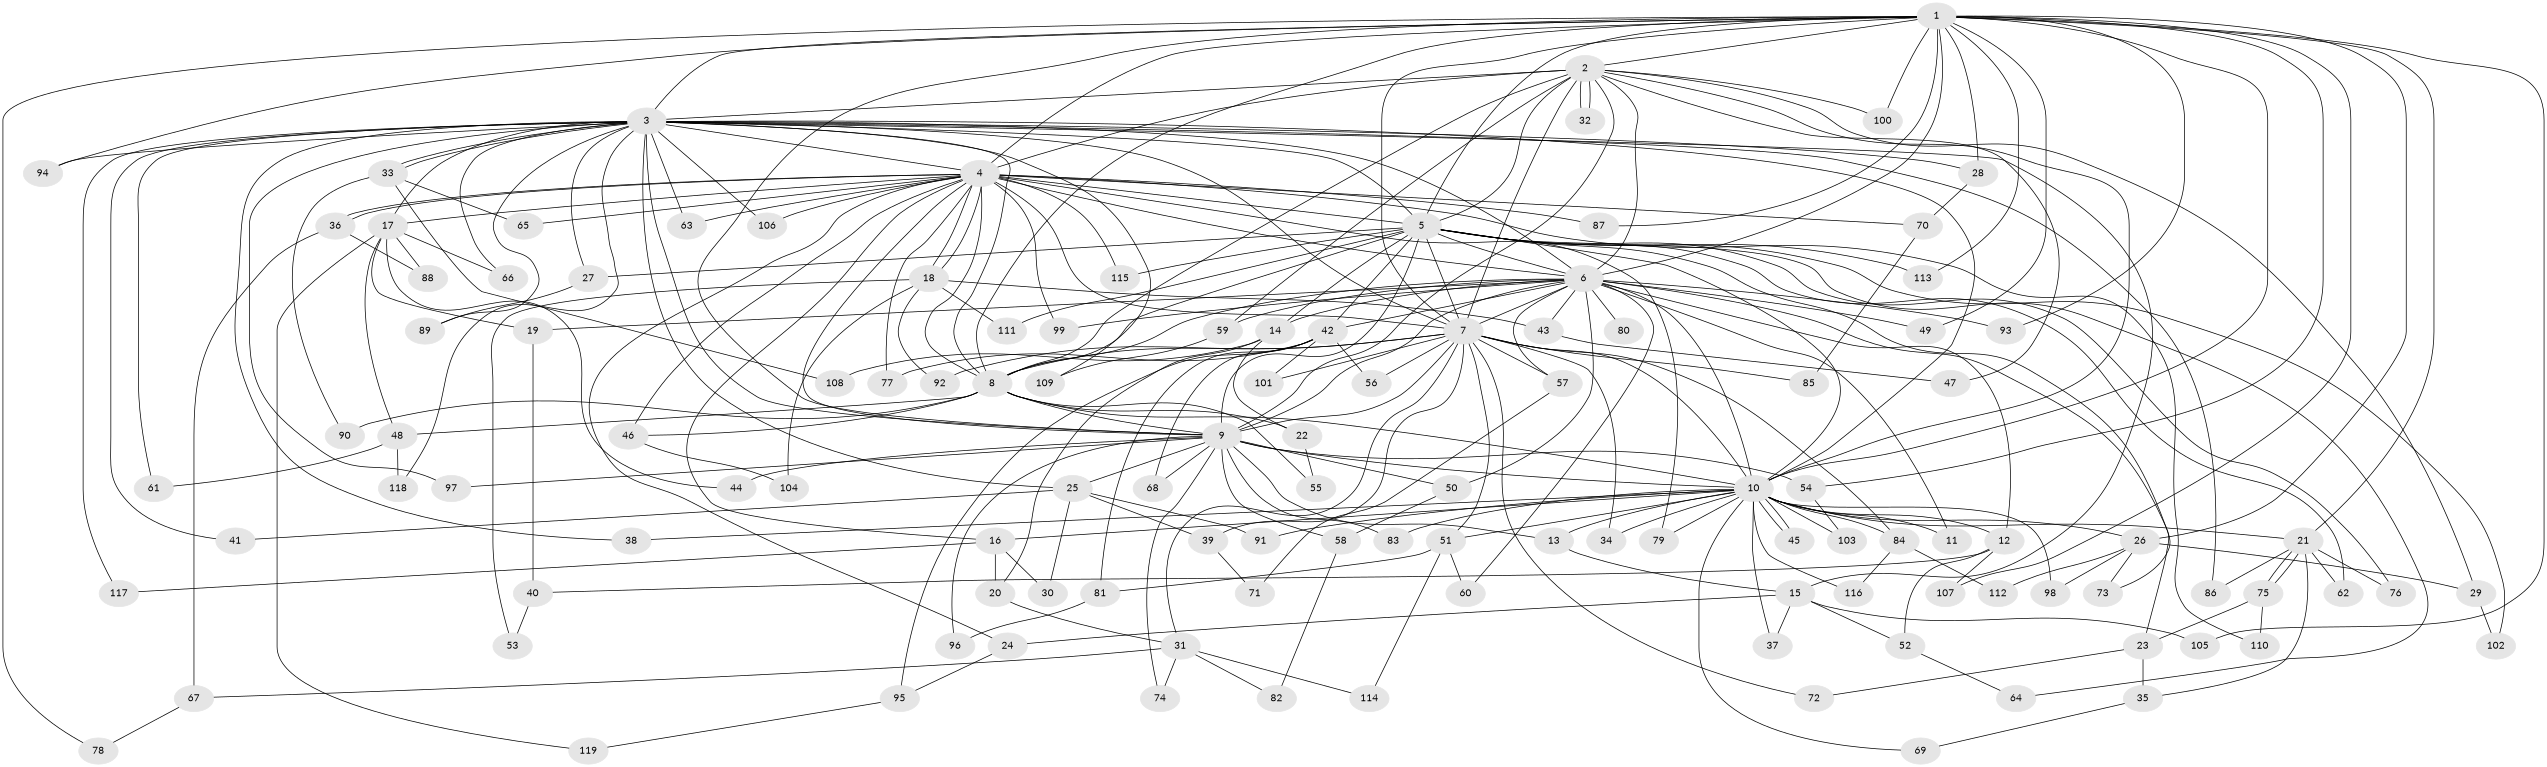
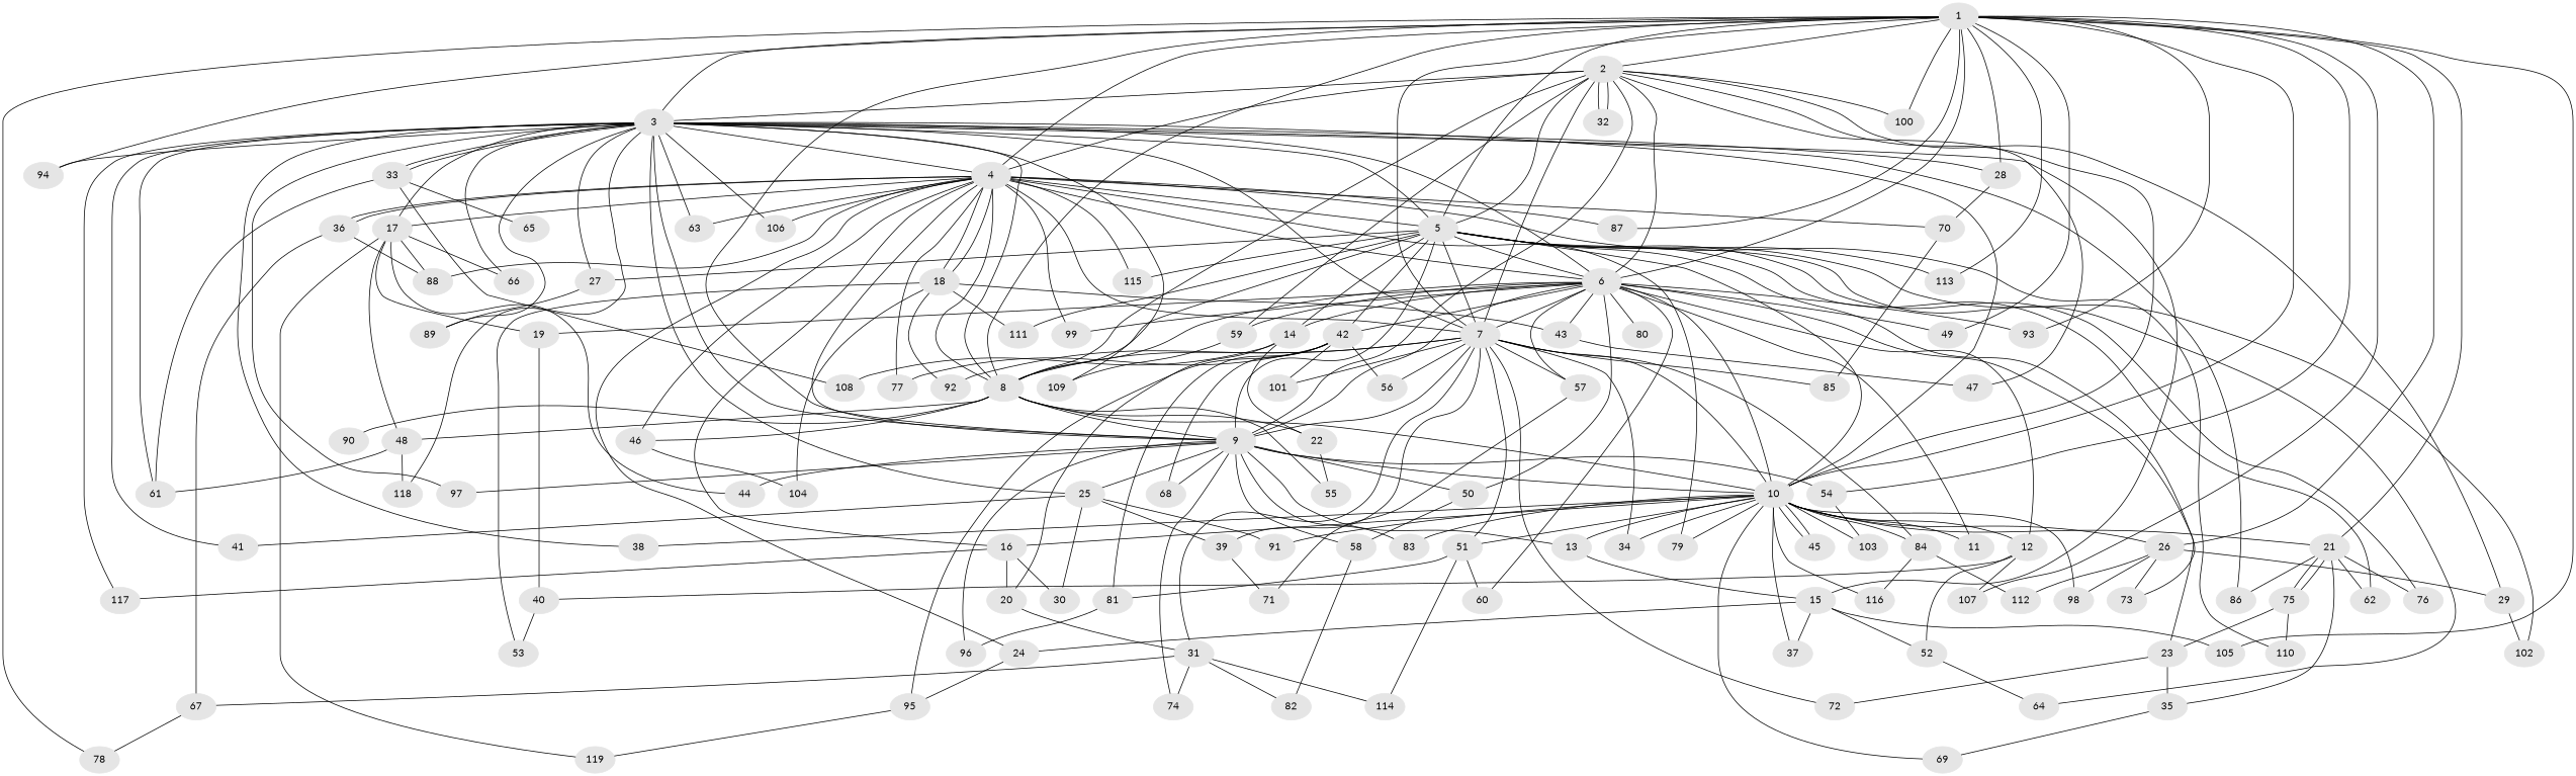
  graph {
    fontname=Lato
    node [color=gray90 fontname=Lato style=filled]
    edge [fontname=Lato]
    1
    2
    3
    4
    5
    6
    7
    8
    9
    10
    21
    26
    28
    49
    54
    78
    87
    93
    94
    100
    105
    107
    113
    29
    32
    47
    59
    15
    17
    25
    27
    33
    38
    41
    61
    63
    66
    86
    89
    97
    106
    109
    117
    118
    16
    18
    24
    36
    46
    65
    70
    77
    79
    99
    110
    115
    14
    42
    62
    64
    73
    76
    102
    111
    11
    12
    19
    23
    43
    50
    57
    60
    80
    31
    34
    39
    51
    56
    72
    84
    85
    92
    101
    22
    48
    55
    90
    13
    44
    58
    68
    74
    83
    96
    37
    45
    69
    91
    98
    103
    116
    35
    75
    112
    52
    88
    119
    30
    108
    20
    53
    104
    95
    67
    81
    40
    71
    82
    114
    1 -- 2
    1 -- 3
    1 -- 4
    1 -- 5
    1 -- 6
    1 -- 7
    1 -- 8
    1 -- 9
    1 -- 10
    1 -- 21
    1 -- 26
    1 -- 28
    1 -- 49
    1 -- 54
    1 -- 78
    1 -- 87
    1 -- 93
    1 -- 94
    1 -- 100
    1 -- 105
    1 -- 107
    1 -- 113
    2 -- 3
    2 -- 4
    2 -- 5
    2 -- 6
    2 -- 7
    2 -- 8
    2 -- 9
    2 -- 10
    2 -- 100
    2 -- 29
    2 -- 32
    2 -- 32
    2 -- 47
    2 -- 59
    3 -- 4
    3 -- 5
    3 -- 6
    3 -- 7
    3 -- 8
    3 -- 9
    3 -- 10
    3 -- 28
    3 -- 94
    3 -- 15
    3 -- 17
    3 -- 25
    3 -- 27
    3 -- 33
    3 -- 33
    3 -- 38
    3 -- 41
    3 -- 61
    3 -- 63
    3 -- 66
    3 -- 86
    3 -- 89
    3 -- 97
    3 -- 106
    3 -- 109
    3 -- 117
    3 -- 118
    4 -- 5
    4 -- 6
    4 -- 7
    4 -- 8
    4 -- 9
    4 -- 87
    4 -- 17
    4 -- 63
    4 -- 106
    4 -- 16
    4 -- 18
    4 -- 18
    4 -- 24
    4 -- 36
    4 -- 36
    4 -- 46
-   4 -- 65
+   4 -- 88
    4 -- 70
    4 -- 77
    4 -- 79
    4 -- 99
    4 -- 110
    4 -- 115
    5 -- 6
    5 -- 7
    5 -- 8
    5 -- 9
    5 -- 10
    5 -- 113
    5 -- 27
    5 -- 115
    5 -- 14
    5 -- 42
    5 -- 62
    5 -- 64
    5 -- 73
    5 -- 76
    5 -- 102
    5 -- 111
    6 -- 7
    6 -- 8
    6 -- 9
    6 -- 10
    6 -- 49
    6 -- 93
    6 -- 59
    6 -- 99
    6 -- 14
    6 -- 42
    6 -- 11
    6 -- 12
    6 -- 19
    6 -- 23
    6 -- 43
    6 -- 50
    6 -- 57
    6 -- 60
    6 -- 80
    7 -- 8
    7 -- 9
    7 -- 10
    7 -- 57
    7 -- 31
    7 -- 34
    7 -- 39
    7 -- 51
    7 -- 56
    7 -- 72
    7 -- 84
    7 -- 85
    7 -- 92
    7 -- 101
    8 -- 9
    8 -- 10
    8 -- 46
    8 -- 22
    8 -- 48
    8 -- 55
    8 -- 90
    9 -- 10
    9 -- 54
    9 -- 25
    9 -- 97
    9 -- 50
    9 -- 13
    9 -- 44
    9 -- 58
    9 -- 68
    9 -- 74
    9 -- 83
    9 -- 96
    10 -- 21
    10 -- 26
    10 -- 38
    10 -- 16
    10 -- 79
    10 -- 11
    10 -- 12
    10 -- 34
    10 -- 51
    10 -- 84
    10 -- 13
    10 -- 83
    10 -- 37
    10 -- 45
    10 -- 45
    10 -- 69
    10 -- 91
    10 -- 98
    10 -- 103
    10 -- 116
    21 -- 86
    21 -- 62
    21 -- 76
    21 -- 35
    21 -- 75
    21 -- 75
    26 -- 29
    26 -- 73
    26 -- 98
    26 -- 112
    28 -- 70
    54 -- 103
    29 -- 102
    59 -- 109
    15 -- 105
    15 -- 24
    15 -- 37
    15 -- 52
    17 -- 66
    17 -- 19
    17 -- 48
    17 -- 44
    17 -- 88
    17 -- 119
    25 -- 41
    25 -- 39
    25 -- 91
    25 -- 30
    27 -- 89
    33 -- 65
-   33 -- 90
+   33 -- 61
    33 -- 108
    16 -- 117
    16 -- 30
    16 -- 20
    18 -- 111
    18 -- 43
    18 -- 92
    18 -- 53
    18 -- 104
    24 -- 95
    36 -- 88
    36 -- 67
    46 -- 104
    70 -- 85
    14 -- 22
    14 -- 108
    14 -- 20
    42 -- 77
    42 -- 56
    42 -- 101
    42 -- 68
    42 -- 95
    42 -- 81
    12 -- 107
    12 -- 52
    12 -- 40
    19 -- 40
    23 -- 72
    23 -- 35
    43 -- 47
    50 -- 58
    57 -- 71
    31 -- 74
    31 -- 67
    31 -- 82
    31 -- 114
    39 -- 71
    51 -- 60
    51 -- 81
    51 -- 114
    84 -- 116
    84 -- 112
    22 -- 55
    48 -- 61
    48 -- 118
    13 -- 15
    58 -- 82
    35 -- 69
    75 -- 110
    75 -- 23
    52 -- 64
    20 -- 31
    95 -- 119
    67 -- 78
    81 -- 96
    40 -- 53
  }
